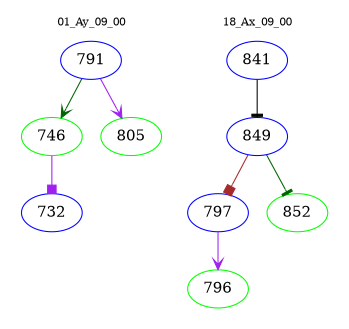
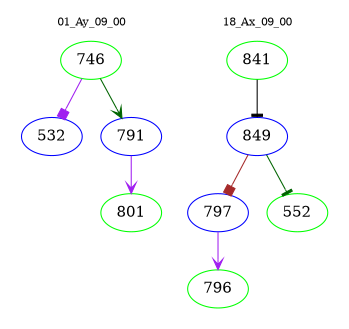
  digraph {
    node [color=blue]
    edge [arrowhead=vee color=purple]
    n1 [color=green label=746]
-   n2 [label=732]
+   n2 [label=532]
    n3 [label=791]
-   n4 [color=green label=805]
-   n5 [label=841]
+   n4 [color=green label=801]
+   n5 [color=green label=841]
    n6 [label=797]
    n7 [label=849]
    n8 [color=green label=796]
-   n9 [color=green label=852]
+   n9 [color=green label=552]
    subgraph cluster_1 {
      color=white
      fontsize=10
      label="01_Ay_09_00"
      n1
      n2
      n3
      n4
    }
    subgraph cluster_2 {
      color=white
      fontsize=10
      label="18_Ax_09_00"
      n5
      n6
      n7
      n8
      n9
    }
    n1 -> n2 [arrowhead=box]
-   n3 -> n1 [color=darkgreen]
+   n1 -> n3 [color=darkgreen]
    n3 -> n4
    n5 -> n7 [arrowhead=tee color=black]
    n6 -> n8
    n7 -> n6 [arrowhead=box color=brown]
    n7 -> n9 [arrowhead=tee color=darkgreen]
  }
